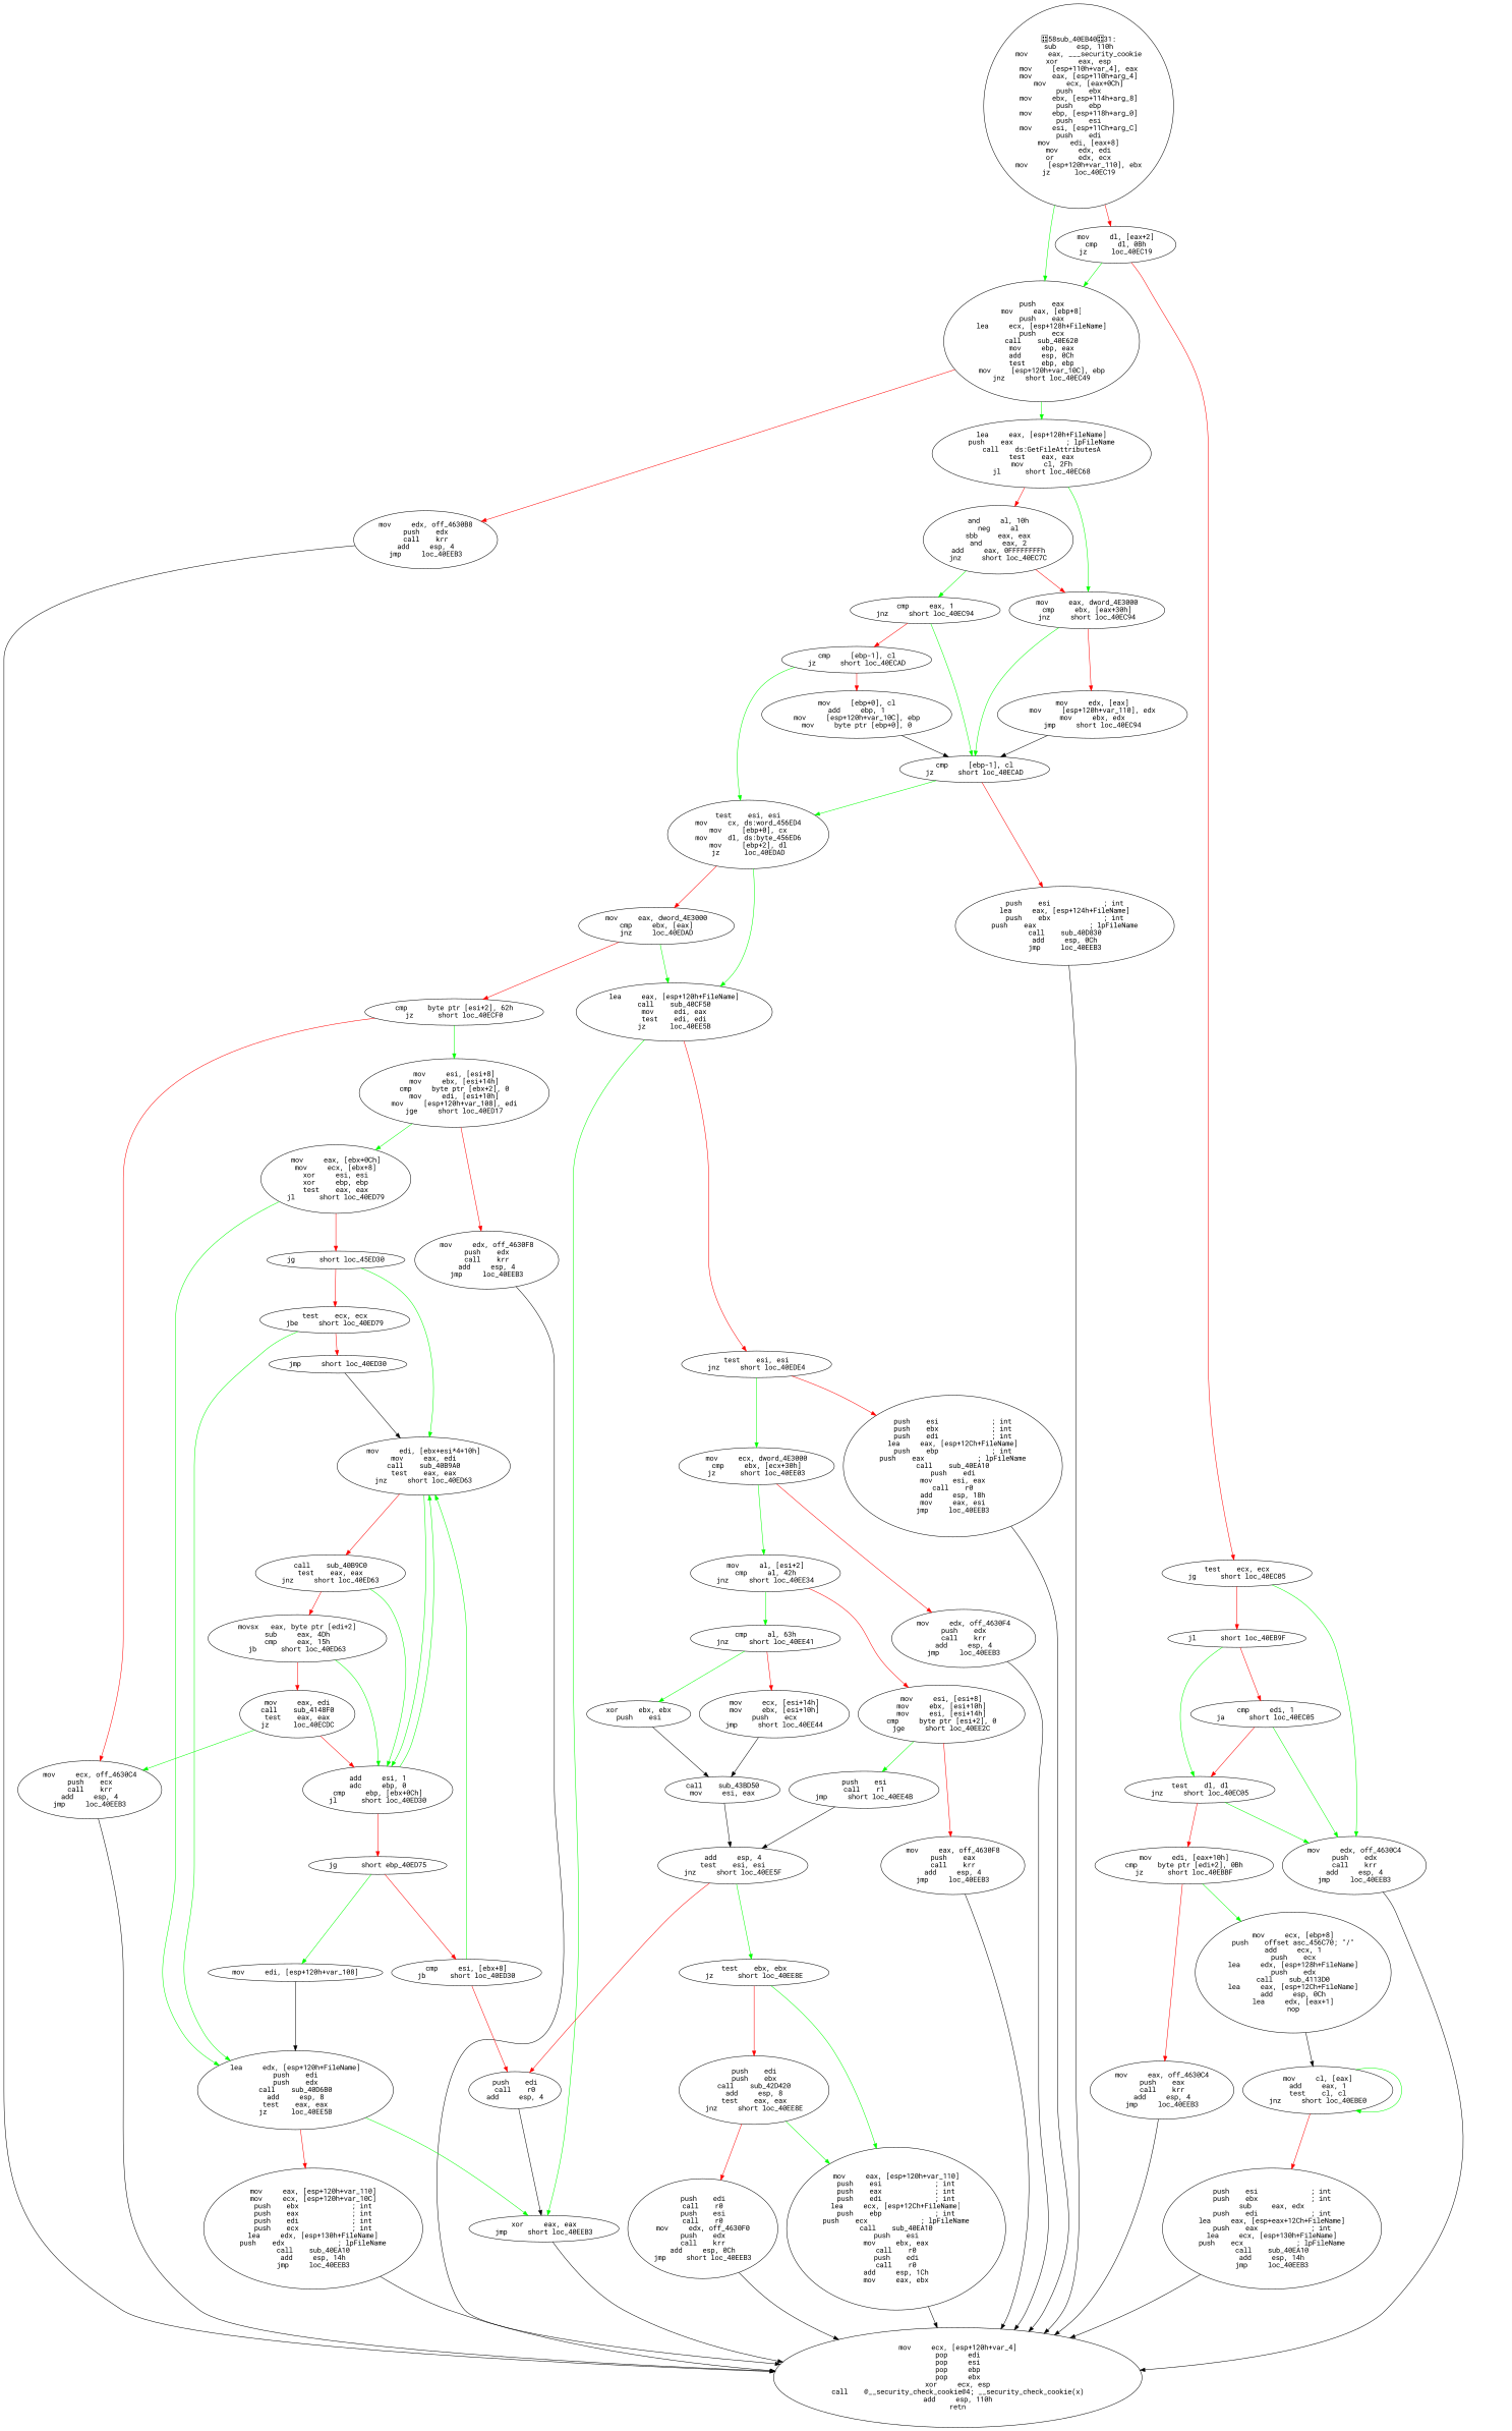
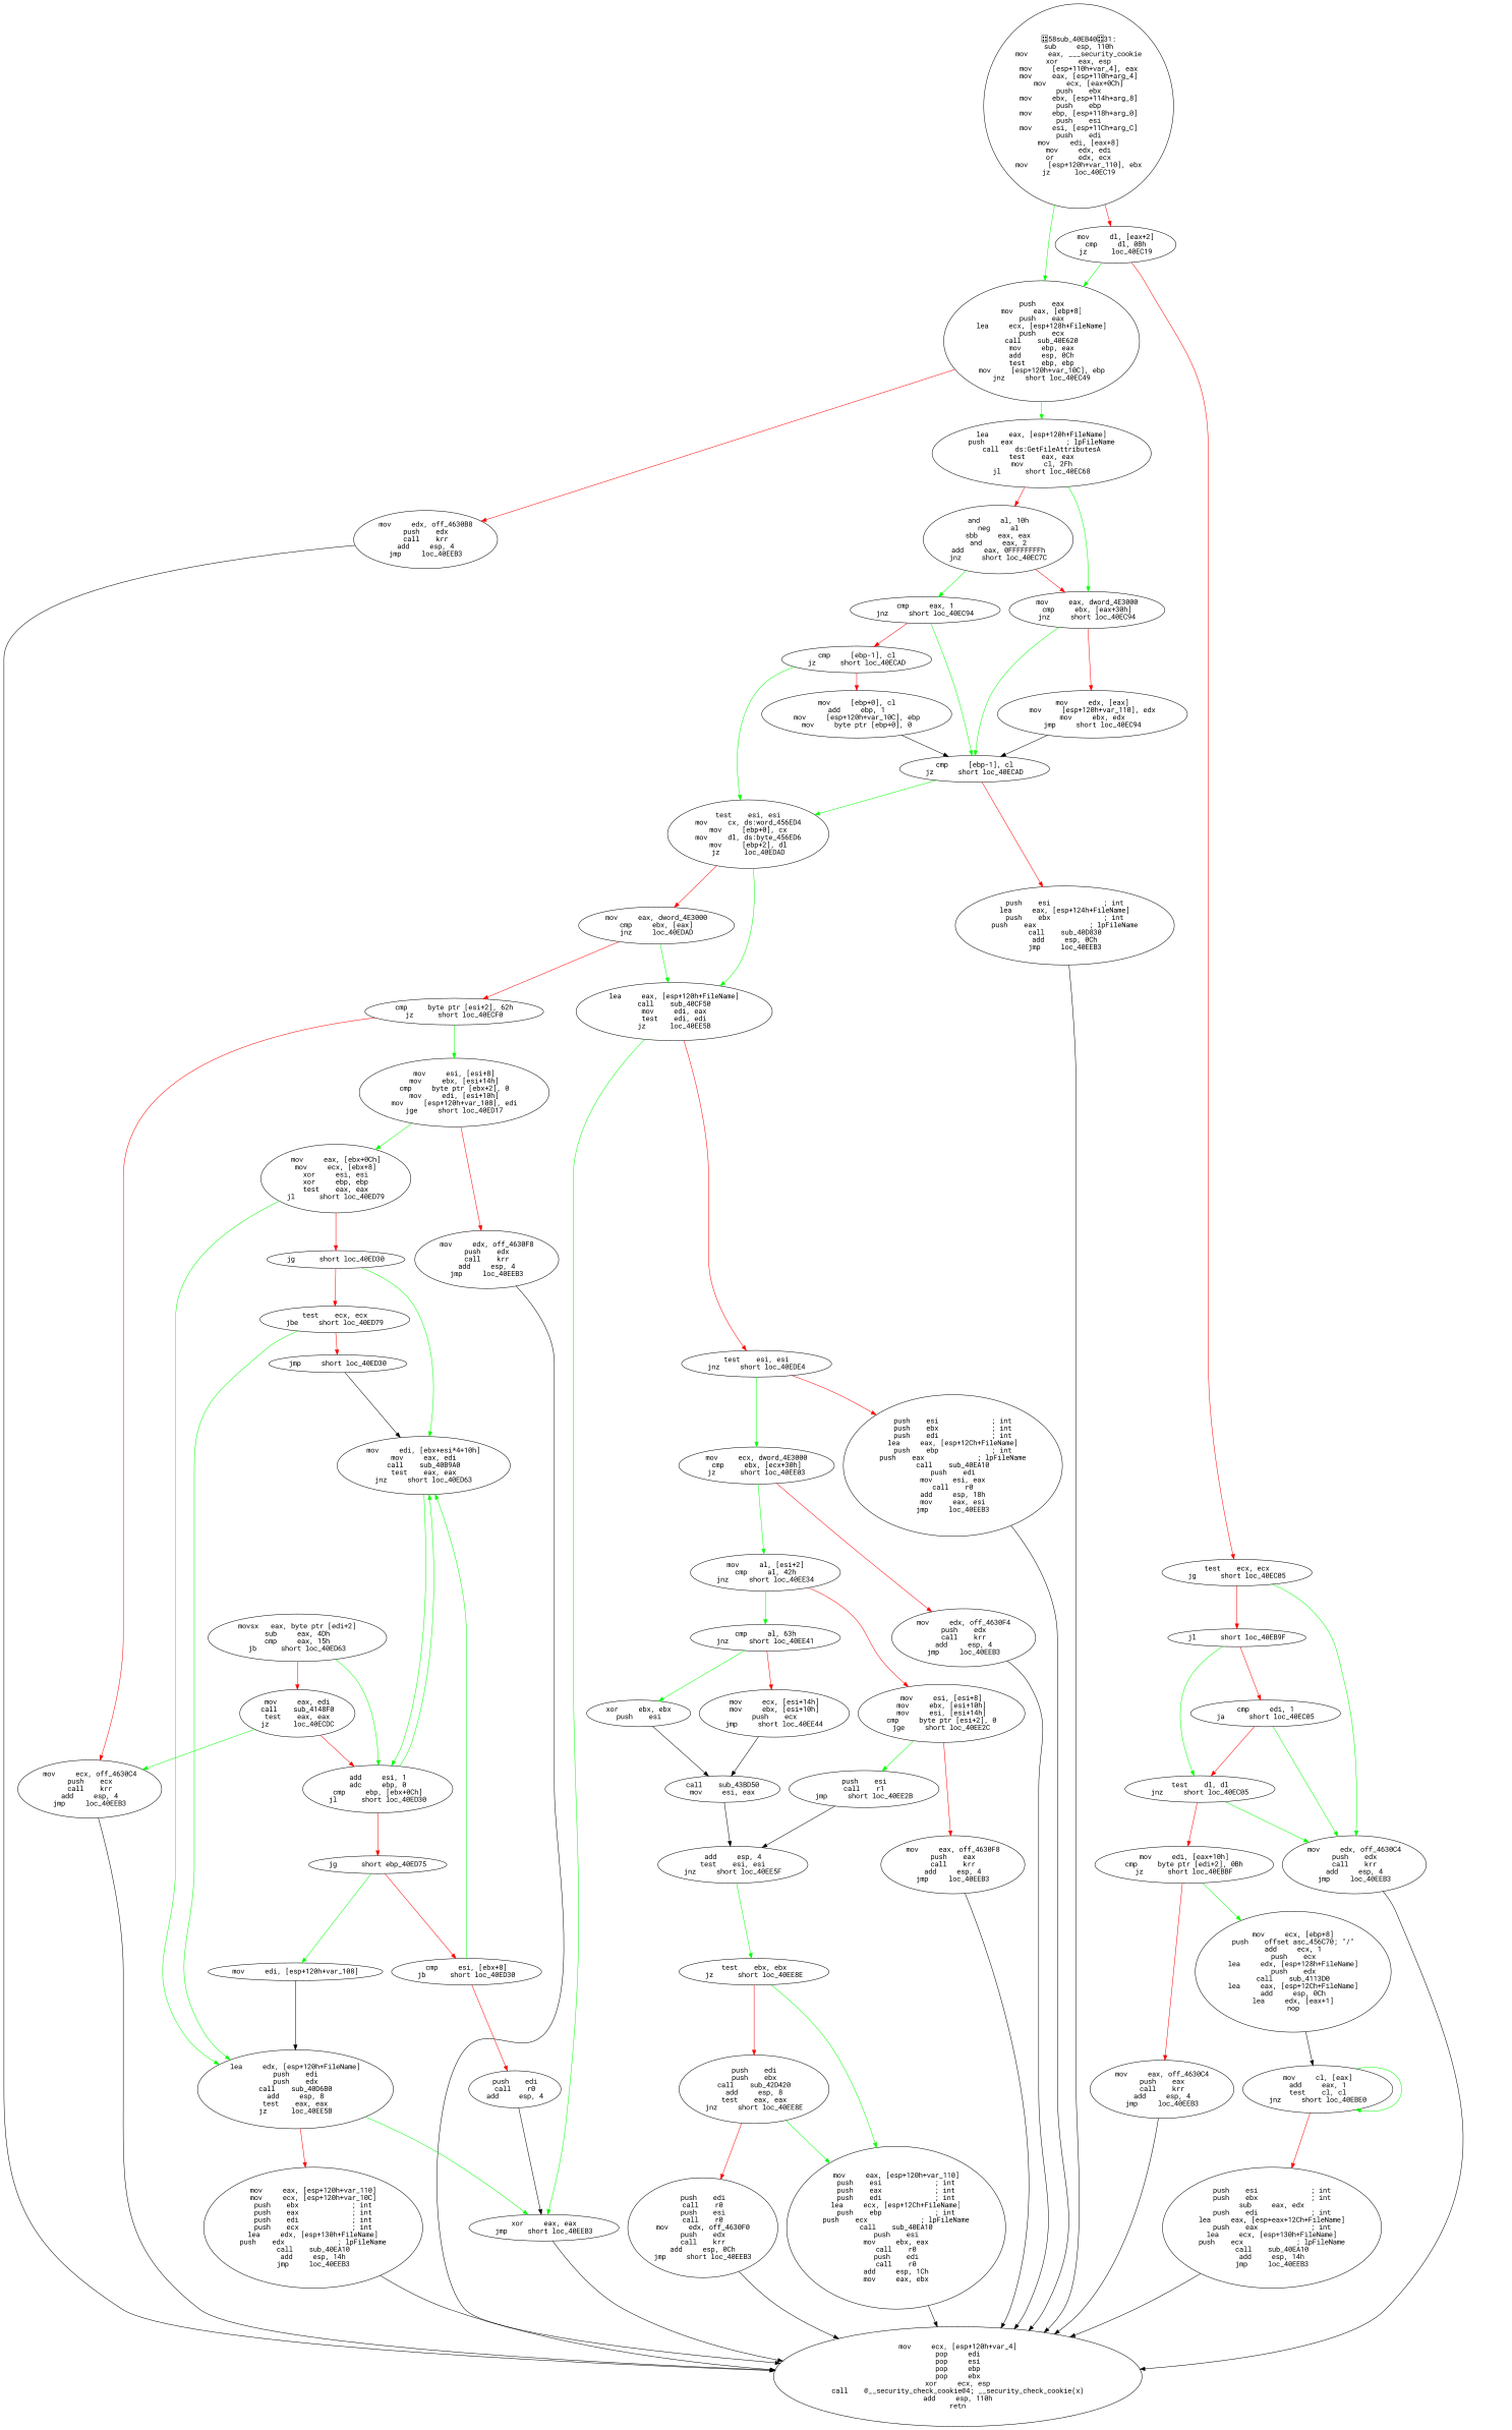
  digraph {
    fontname="Roboto Mono"
    node [fontname="Roboto Mono"]
    edge [color=red fontname="Roboto Mono"]
    n1 [label="58sub_40EB4031:\nsub     esp, 110h\nmov     eax, ___security_cookie\nxor     eax, esp\nmov     [esp+110h+var_4], eax\nmov     eax, [esp+110h+arg_4]\nmov     ecx, [eax+0Ch]\npush    ebx\nmov     ebx, [esp+114h+arg_8]\npush    ebp\nmov     ebp, [esp+118h+arg_0]\npush    esi\nmov     esi, [esp+11Ch+arg_C]\npush    edi\nmov     edi, [eax+8]\nmov     edx, edi\nor      edx, ecx\nmov     [esp+120h+var_110], ebx\njz      loc_40EC19"]
    n2 [label="mov     dl, [eax+2]\ncmp     dl, 0Bh\njz      loc_40EC19"]
    n3 [label="push    eax\nmov     eax, [ebp+8]\npush    eax\nlea     ecx, [esp+128h+FileName]\npush    ecx\ncall    sub_40E620\nmov     ebp, eax\nadd     esp, 0Ch\ntest    ebp, ebp\nmov     [esp+120h+var_10C], ebp\njnz     short loc_40EC49"]
    n4 [label="test    ecx, ecx\njg      short loc_40EC05"]
    n5 [label="mov     edx, off_4630B8\npush    edx\ncall    krr\nadd     esp, 4\njmp     loc_40EEB3"]
    n6 [label="lea     eax, [esp+120h+FileName]\npush    eax             ; lpFileName\ncall    ds:GetFileAttributesA\ntest    eax, eax\nmov     cl, 2Fh\njl      short loc_40EC68"]
    n7 [label="jl      short loc_40EB9F"]
    n8 [label="mov     edx, off_4630C4\npush    edx\ncall    krr\nadd     esp, 4\njmp     loc_40EEB3"]
    n9 [label="cmp     edi, 1\nja      short loc_40EC05"]
    n10 [label="test    dl, dl\njnz     short loc_40EC05"]
    n11 [label="mov     ecx, [esp+120h+var_4]\npop     edi\npop     esi\npop     ebp\npop     ebx\nxor     ecx, esp\ncall    @__security_check_cookie@4; __security_check_cookie(x)\nadd     esp, 110h\nretn"]
    n12 [label="mov     edi, [eax+10h]\ncmp     byte ptr [edi+2], 0Bh\njz      short loc_40EBBF"]
    n13 [label="mov     eax, off_4630C4\npush    eax\ncall    krr\nadd     esp, 4\njmp     loc_40EEB3"]
    n14 [label="mov     ecx, [ebp+8]\npush    offset asc_456C70; \"/\"\nadd     ecx, 1\npush    ecx\nlea     edx, [esp+128h+FileName]\npush    edx\ncall    sub_4113D0\nlea     eax, [esp+12Ch+FileName]\nadd     esp, 0Ch\nlea     edx, [eax+1]\nnop"]
    n15 [label="mov     cl, [eax]\nadd     eax, 1\ntest    cl, cl\njnz     short loc_40EBE0"]
    n16 [label="push    esi             ; int\npush    ebx             ; int\nsub     eax, edx\npush    edi             ; int\nlea     eax, [esp+eax+12Ch+FileName]\npush    eax             ; int\nlea     ecx, [esp+130h+FileName]\npush    ecx             ; lpFileName\ncall    sub_40EA10\nadd     esp, 14h\njmp     loc_40EEB3"]
    n17 [label="and     al, 10h\nneg     al\nsbb     eax, eax\nand     eax, 2\nadd     eax, 0FFFFFFFFh\njnz     short loc_40EC7C"]
    n18 [label="mov     eax, dword_4E3000\ncmp     ebx, [eax+30h]\njnz     short loc_40EC94"]
    n19 [label="cmp     eax, 1\njnz     short loc_40EC94"]
    n20 [label="mov     edx, [eax]\nmov     [esp+120h+var_110], edx\nmov     ebx, edx\njmp     short loc_40EC94"]
    n21 [label="cmp     [ebp-1], cl\njz      short loc_40ECAD"]
    n22 [label="cmp     [ebp-1], cl\njz      short loc_40ECAD"]
    n23 [label="test    esi, esi\nmov     cx, ds:word_456ED4\nmov     [ebp+0], cx\nmov     dl, ds:byte_456ED6\nmov     [ebp+2], dl\njz      loc_40EDAD"]
    n24 [label="push    esi             ; int\nlea     eax, [esp+124h+FileName]\npush    ebx             ; int\npush    eax             ; lpFileName\ncall    sub_40D830\nadd     esp, 0Ch\njmp     loc_40EEB3"]
    n25 [label="mov     [ebp+0], cl\nadd     ebp, 1\nmov     [esp+120h+var_10C], ebp\nmov     byte ptr [ebp+0], 0"]
    n26 [label="mov     eax, dword_4E3000\ncmp     ebx, [eax]\njnz     loc_40EDAD"]
    n27 [label="lea     eax, [esp+120h+FileName]\ncall    sub_40CF50\nmov     edi, eax\ntest    edi, edi\njz      loc_40EE5B"]
    n28 [label="cmp     byte ptr [esi+2], 62h\njz      short loc_40ECF0"]
    n29 [label="xor     eax, eax\njmp     short loc_40EEB3"]
    n30 [label="test    esi, esi\njnz     short loc_40EDE4"]
    n31 [label="mov     ecx, off_4630C4\npush    ecx\ncall    krr\nadd     esp, 4\njmp     loc_40EEB3"]
    n32 [label="mov     esi, [esi+8]\nmov     ebx, [esi+14h]\ncmp     byte ptr [ebx+2], 0\nmov     edi, [esi+10h]\nmov     [esp+120h+var_108], edi\njge     short loc_40ED17"]
    n33 [label="mov     edx, off_4630F8\npush    edx\ncall    krr\nadd     esp, 4\njmp     loc_40EEB3"]
    n34 [label="mov     eax, [ebx+0Ch]\nmov     ecx, [ebx+8]\nxor     esi, esi\nxor     ebp, ebp\ntest    eax, eax\njl      short loc_40ED79"]
-   n35 [label="jg      short loc_45ED30"]
+   n35 [label="jg      short loc_40ED30"]
    n36 [label="lea     edx, [esp+120h+FileName]\npush    edi\npush    edx\ncall    sub_40D6B0\nadd     esp, 8\ntest    eax, eax\njz      loc_40EE5B"]
    n37 [label="test    ecx, ecx\njbe     short loc_40ED79"]
    n38 [label="mov     edi, [ebx+esi*4+10h]\nmov     eax, edi\ncall    sub_40B9A0\ntest    eax, eax\njnz     short loc_40ED63"]
    n39 [label="mov     eax, [esp+120h+var_110]\nmov     ecx, [esp+120h+var_10C]\npush    ebx             ; int\npush    eax             ; int\npush    edi             ; int\npush    ecx             ; int\nlea     edx, [esp+130h+FileName]\npush    edx             ; lpFileName\ncall    sub_40EA10\nadd     esp, 14h\njmp     loc_40EEB3"]
    n40 [label="jmp     short loc_40ED30"]
-   n41 [label="call    sub_40B9C0\ntest    eax, eax\njnz     short loc_40ED63"]
    n42 [label="add     esi, 1\nadc     ebp, 0\ncmp     ebp, [ebx+0Ch]\njl      short loc_40ED30"]
    n43 [label="movsx   eax, byte ptr [edi+2]\nsub     eax, 4Dh\ncmp     eax, 15h\njb      short loc_40ED63"]
    n44 [label="jg      short ebp_40ED75"]
    n45 [label="mov     eax, edi\ncall    sub_4148F0\ntest    eax, eax\njz      loc_40ECDC"]
    n46 [label="cmp     esi, [ebx+8]\njb      short loc_40ED30"]
    n47 [label="mov     edi, [esp+120h+var_108]"]
    n48 [label="push    edi\ncall    r0\nadd     esp, 4"]
    n49 [label="push    esi             ; int\npush    ebx             ; int\npush    edi             ; int\nlea     eax, [esp+12Ch+FileName]\npush    ebp             ; int\npush    eax             ; lpFileName\ncall    sub_40EA10\npush    edi\nmov     esi, eax\ncall    r0\nadd     esp, 18h\nmov     eax, esi\njmp     loc_40EEB3"]
    n50 [label="mov     ecx, dword_4E3000\ncmp     ebx, [ecx+30h]\njz      short loc_40EE03"]
    n51 [label="mov     edx, off_4630F4\npush    edx\ncall    krr\nadd     esp, 4\njmp     loc_40EEB3"]
    n52 [label="mov     al, [esi+2]\ncmp     al, 42h\njnz     short loc_40EE34"]
    n53 [label="mov     esi, [esi+8]\nmov     ebx, [esi+10h]\nmov     esi, [esi+14h]\ncmp     byte ptr [esi+2], 0\njge     short loc_40EE2C"]
    n54 [label="cmp     al, 63h\njnz     short loc_40EE41"]
    n55 [label="mov     eax, off_4630F8\npush    eax\ncall    krr\nadd     esp, 4\njmp     loc_40EEB3"]
-   n56 [label="push    esi\ncall    r1\njmp     short loc_40EE4B"]
+   n56 [label="push    esi\ncall    r1\njmp     short loc_40EE2B"]
    n57 [label="mov     ecx, [esi+14h]\nmov     ebx, [esi+10h]\npush    ecx\njmp     short loc_40EE44"]
    n58 [label="xor     ebx, ebx\npush    esi"]
    n59 [label="add     esp, 4\ntest    esi, esi\njnz     short loc_40EE5F"]
    n60 [label="test    ebx, ebx\njz      short loc_40EE8E"]
    n61 [label="call    sub_43BD50\nmov     esi, eax"]
    n62 [label="push    edi\npush    ebx\ncall    sub_42D420\nadd     esp, 8\ntest    eax, eax\njnz     short loc_40EE8E"]
    n63 [label="mov     eax, [esp+120h+var_110]\npush    esi             ; int\npush    eax             ; int\npush    edi             ; int\nlea     ecx, [esp+12Ch+FileName]\npush    ebp             ; int\npush    ecx             ; lpFileName\ncall    sub_40EA10\npush    esi\nmov     ebx, eax\ncall    r0\npush    edi\ncall    r0\nadd     esp, 1Ch\nmov     eax, ebx"]
    n64 [label="push    edi\ncall    r0\npush    esi\ncall    r0\nmov     edx, off_4630F0\npush    edx\ncall    krr\nadd     esp, 0Ch\njmp     short loc_40EEB3"]
    n1 -> n2
    n1 -> n3 [color=green]
    n2 -> n3 [color=green]
    n2 -> n4
    n3 -> n5
    n3 -> n6 [color=green]
    n4 -> n7
    n4 -> n8 [color=green]
    n5 -> n11 [color=black]
    n6 -> n17
    n6 -> n18 [color=green]
    n7 -> n9
    n7 -> n10 [color=green]
    n8 -> n11 [color=black]
    n9 -> n8 [color=green]
    n9 -> n10
    n10 -> n8 [color=green]
    n10 -> n12
    n12 -> n13
    n12 -> n14 [color=green]
    n13 -> n11 [color=black]
    n14 -> n15 [color=black]
    n15 -> n15 [color=green]
    n15 -> n16
    n16 -> n11 [color=black]
    n17 -> n18
    n17 -> n19 [color=green]
    n18 -> n20
    n18 -> n21 [color=green]
    n19 -> n21 [color=green]
    n19 -> n22
    n20 -> n21 [color=black]
    n21 -> n23 [color=green]
    n21 -> n24
    n22 -> n23 [color=green]
    n22 -> n25
    n23 -> n26
    n23 -> n27 [color=green]
    n24 -> n11 [color=black]
    n25 -> n21 [color=black]
    n26 -> n27 [color=green]
    n26 -> n28
    n27 -> n29 [color=green]
    n27 -> n30
    n28 -> n31
    n28 -> n32 [color=green]
    n29 -> n11 [color=black]
    n30 -> n49
    n30 -> n50 [color=green]
    n31 -> n11 [color=black]
    n32 -> n33
    n32 -> n34 [color=green]
    n33 -> n11 [color=black]
    n34 -> n35
    n34 -> n36 [color=green]
    n35 -> n37
    n35 -> n38 [color=green]
    n36 -> n29 [color=green]
    n36 -> n39
    n37 -> n36 [color=green]
    n37 -> n40
-   n38 -> n41
    n38 -> n42 [color=green]
    n39 -> n11 [color=black]
    n40 -> n38 [color=black]
-   n41 -> n42 [color=green]
-   n41 -> n43
    n42 -> n38 [color=green]
    n42 -> n44
    n43 -> n42 [color=green]
    n43 -> n45
    n44 -> n46
    n44 -> n47 [color=green]
    n45 -> n31 [color=green]
    n45 -> n42
    n46 -> n38 [color=green]
    n46 -> n48
    n47 -> n36 [color=black]
    n48 -> n29 [color=black]
    n49 -> n11 [color=black]
    n50 -> n51
    n50 -> n52 [color=green]
    n51 -> n11 [color=black]
    n52 -> n53
    n52 -> n54 [color=green]
    n53 -> n55
    n53 -> n56 [color=green]
    n54 -> n57
    n54 -> n58 [color=green]
    n55 -> n11 [color=black]
    n56 -> n59 [color=black]
    n57 -> n61 [color=black]
    n58 -> n61 [color=black]
-   n59 -> n48
    n59 -> n60 [color=green]
    n60 -> n62
    n60 -> n63 [color=green]
    n61 -> n59 [color=black]
    n62 -> n63 [color=green]
    n62 -> n64
    n63 -> n11 [color=black]
    n64 -> n11 [color=black]
  }
